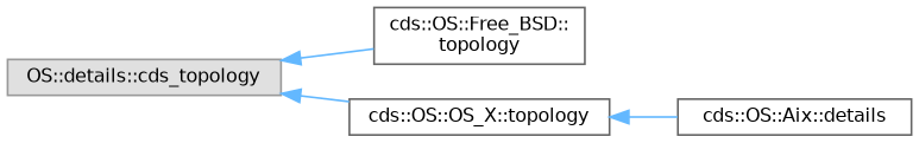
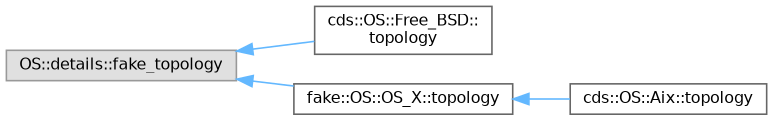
  digraph {
    rankdir=LR
    node [color=grey40 fillcolor=white fontname=Helvetica fontsize=10 shape=box style=filled]
    edge [color=steelblue1 dir=back fontname=Helvetica fontsize=10 labelfontname=Helvetica labelfontsize=10 style=solid]
-   n1 [color=grey60 fillcolor="#E0E0E0" height=0.2 label="OS::details::cds_topology" width=0.4]
+   n1 [color=grey60 fillcolor="#E0E0E0" height=0.2 label="OS::details::fake_topology" width=0.4]
    n2 [height=0.2 label="cds::OS::Free_BSD::\ltopology" width=0.4]
-   n3 [height=0.2 label="cds::OS::OS_X::topology" width=0.4]
-   n4 [height=0.2 label="cds::OS::Aix::details" width=0.4]
+   n3 [height=0.2 label="fake::OS::OS_X::topology" width=0.4]
+   n4 [height=0.2 label="cds::OS::Aix::topology" width=0.4]
    n1 -> n2
    n1 -> n3
    n3 -> n4
  }
